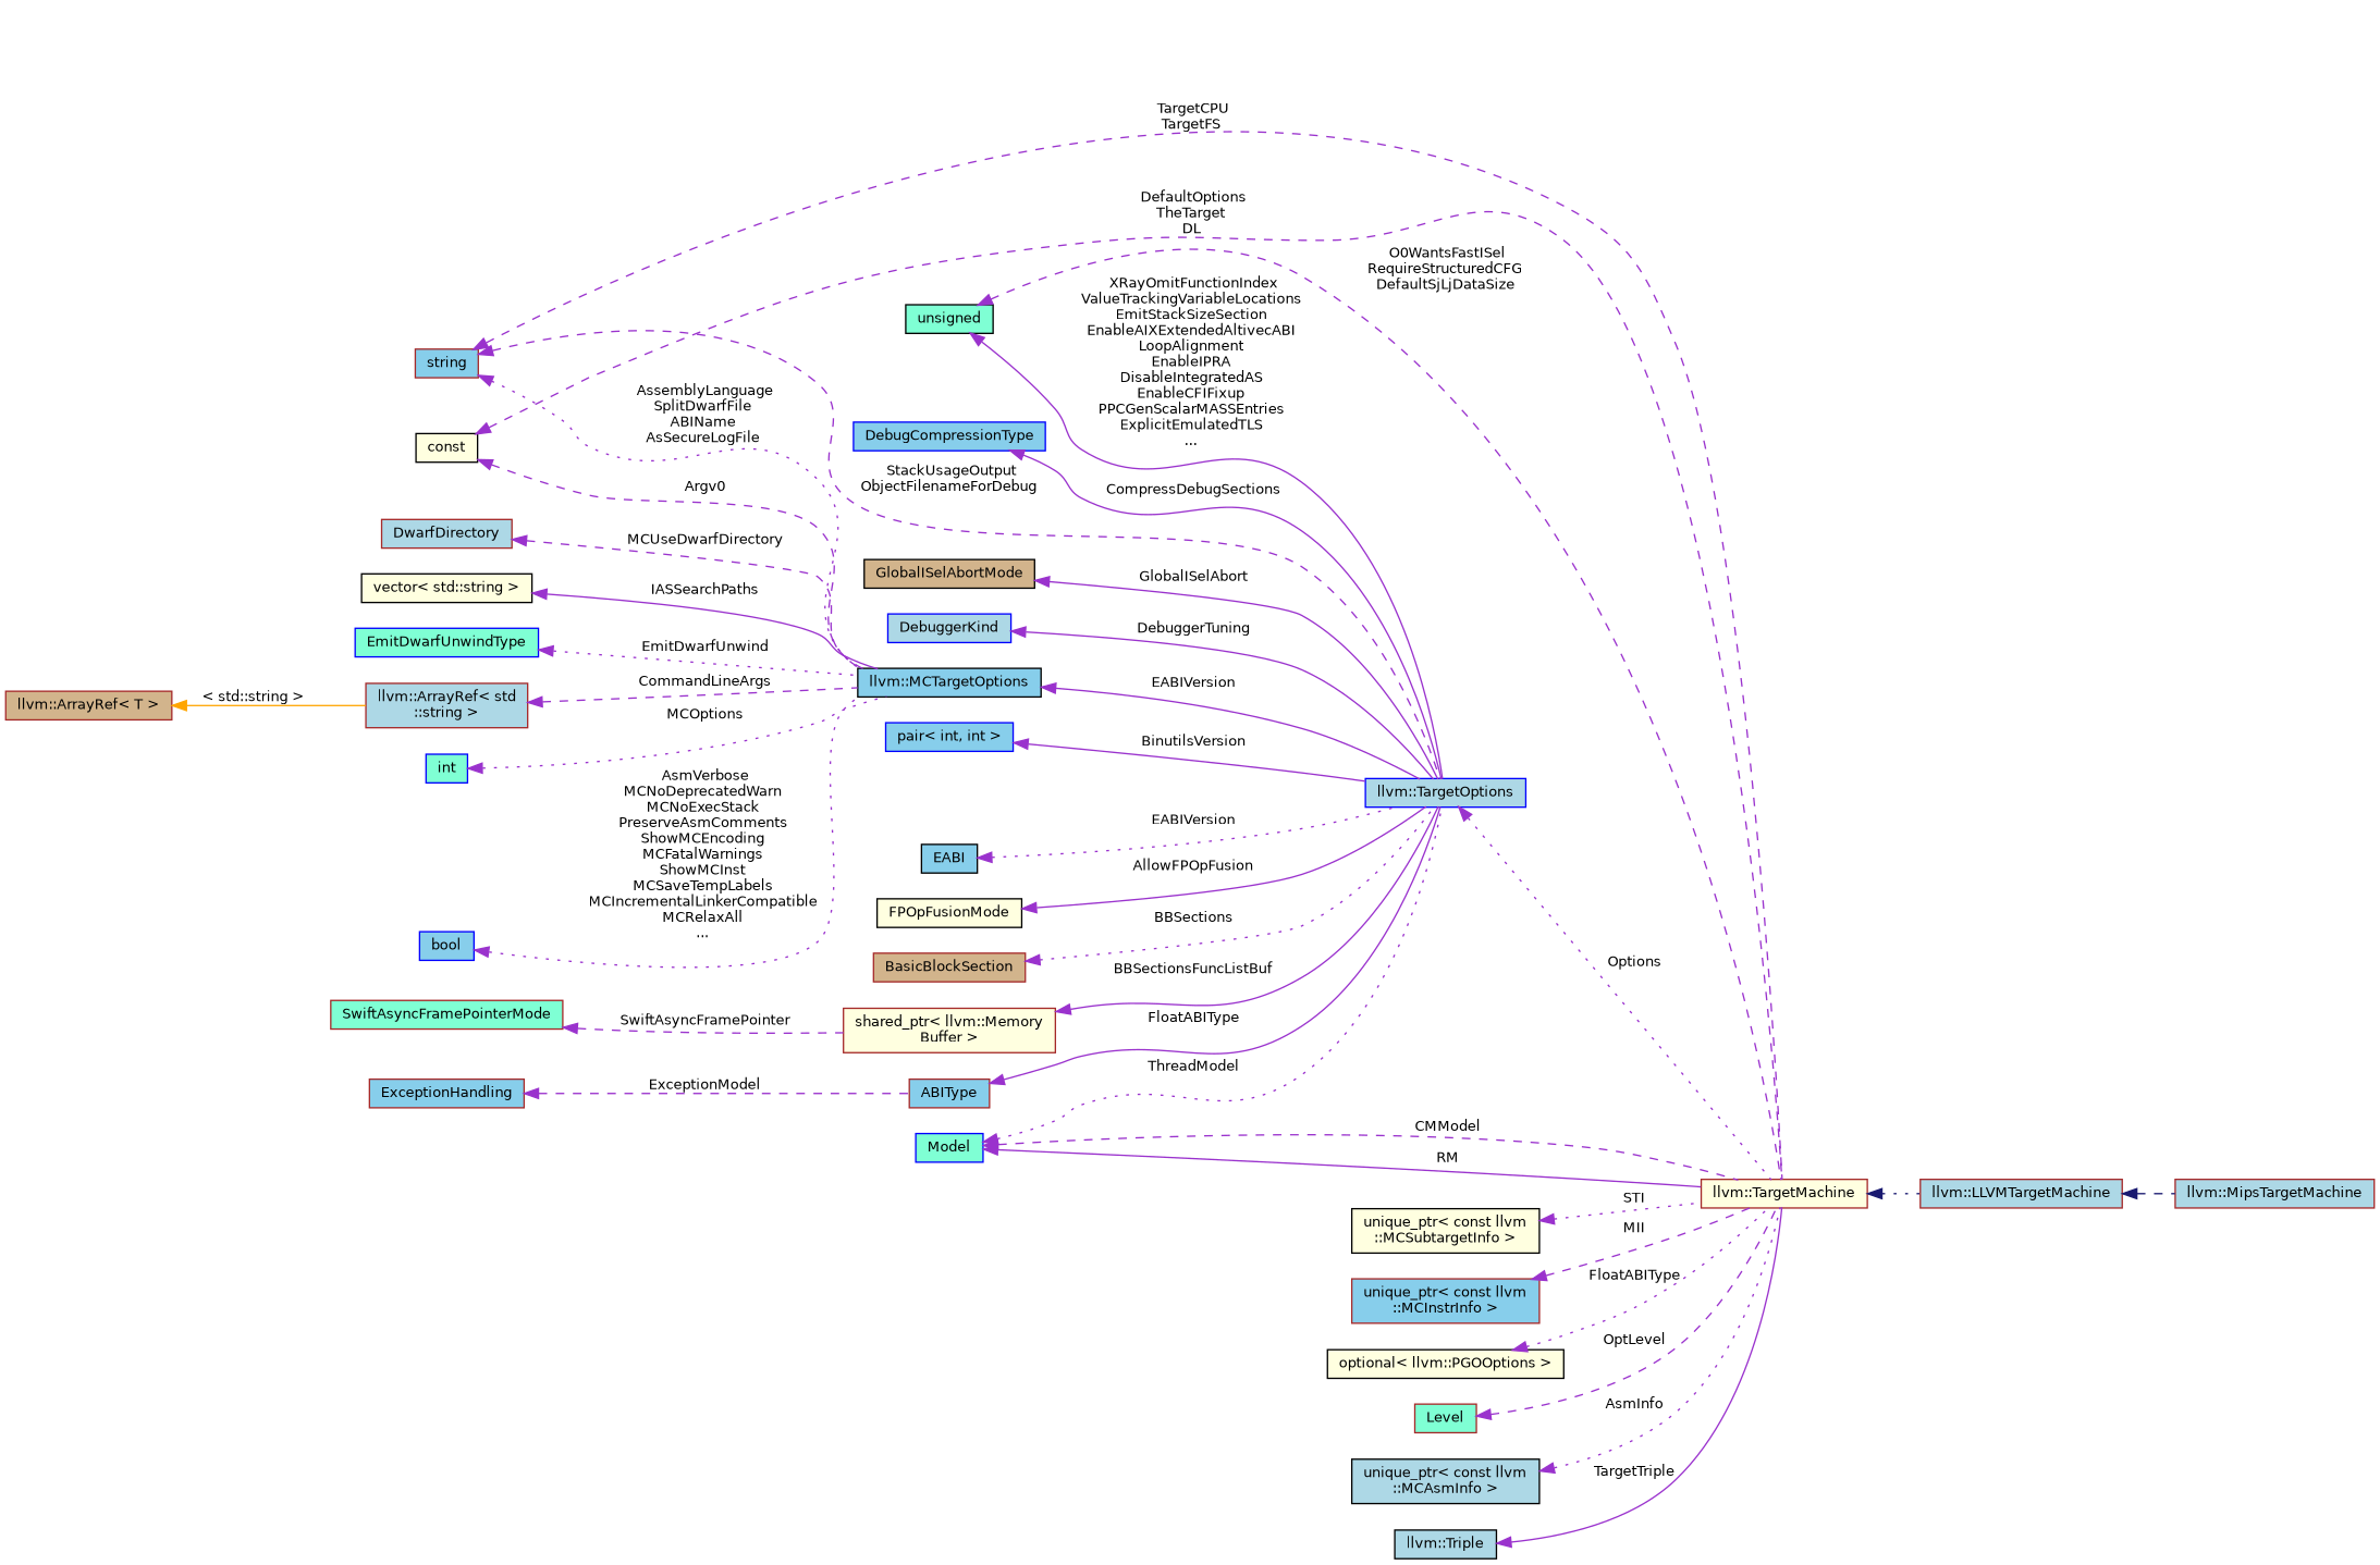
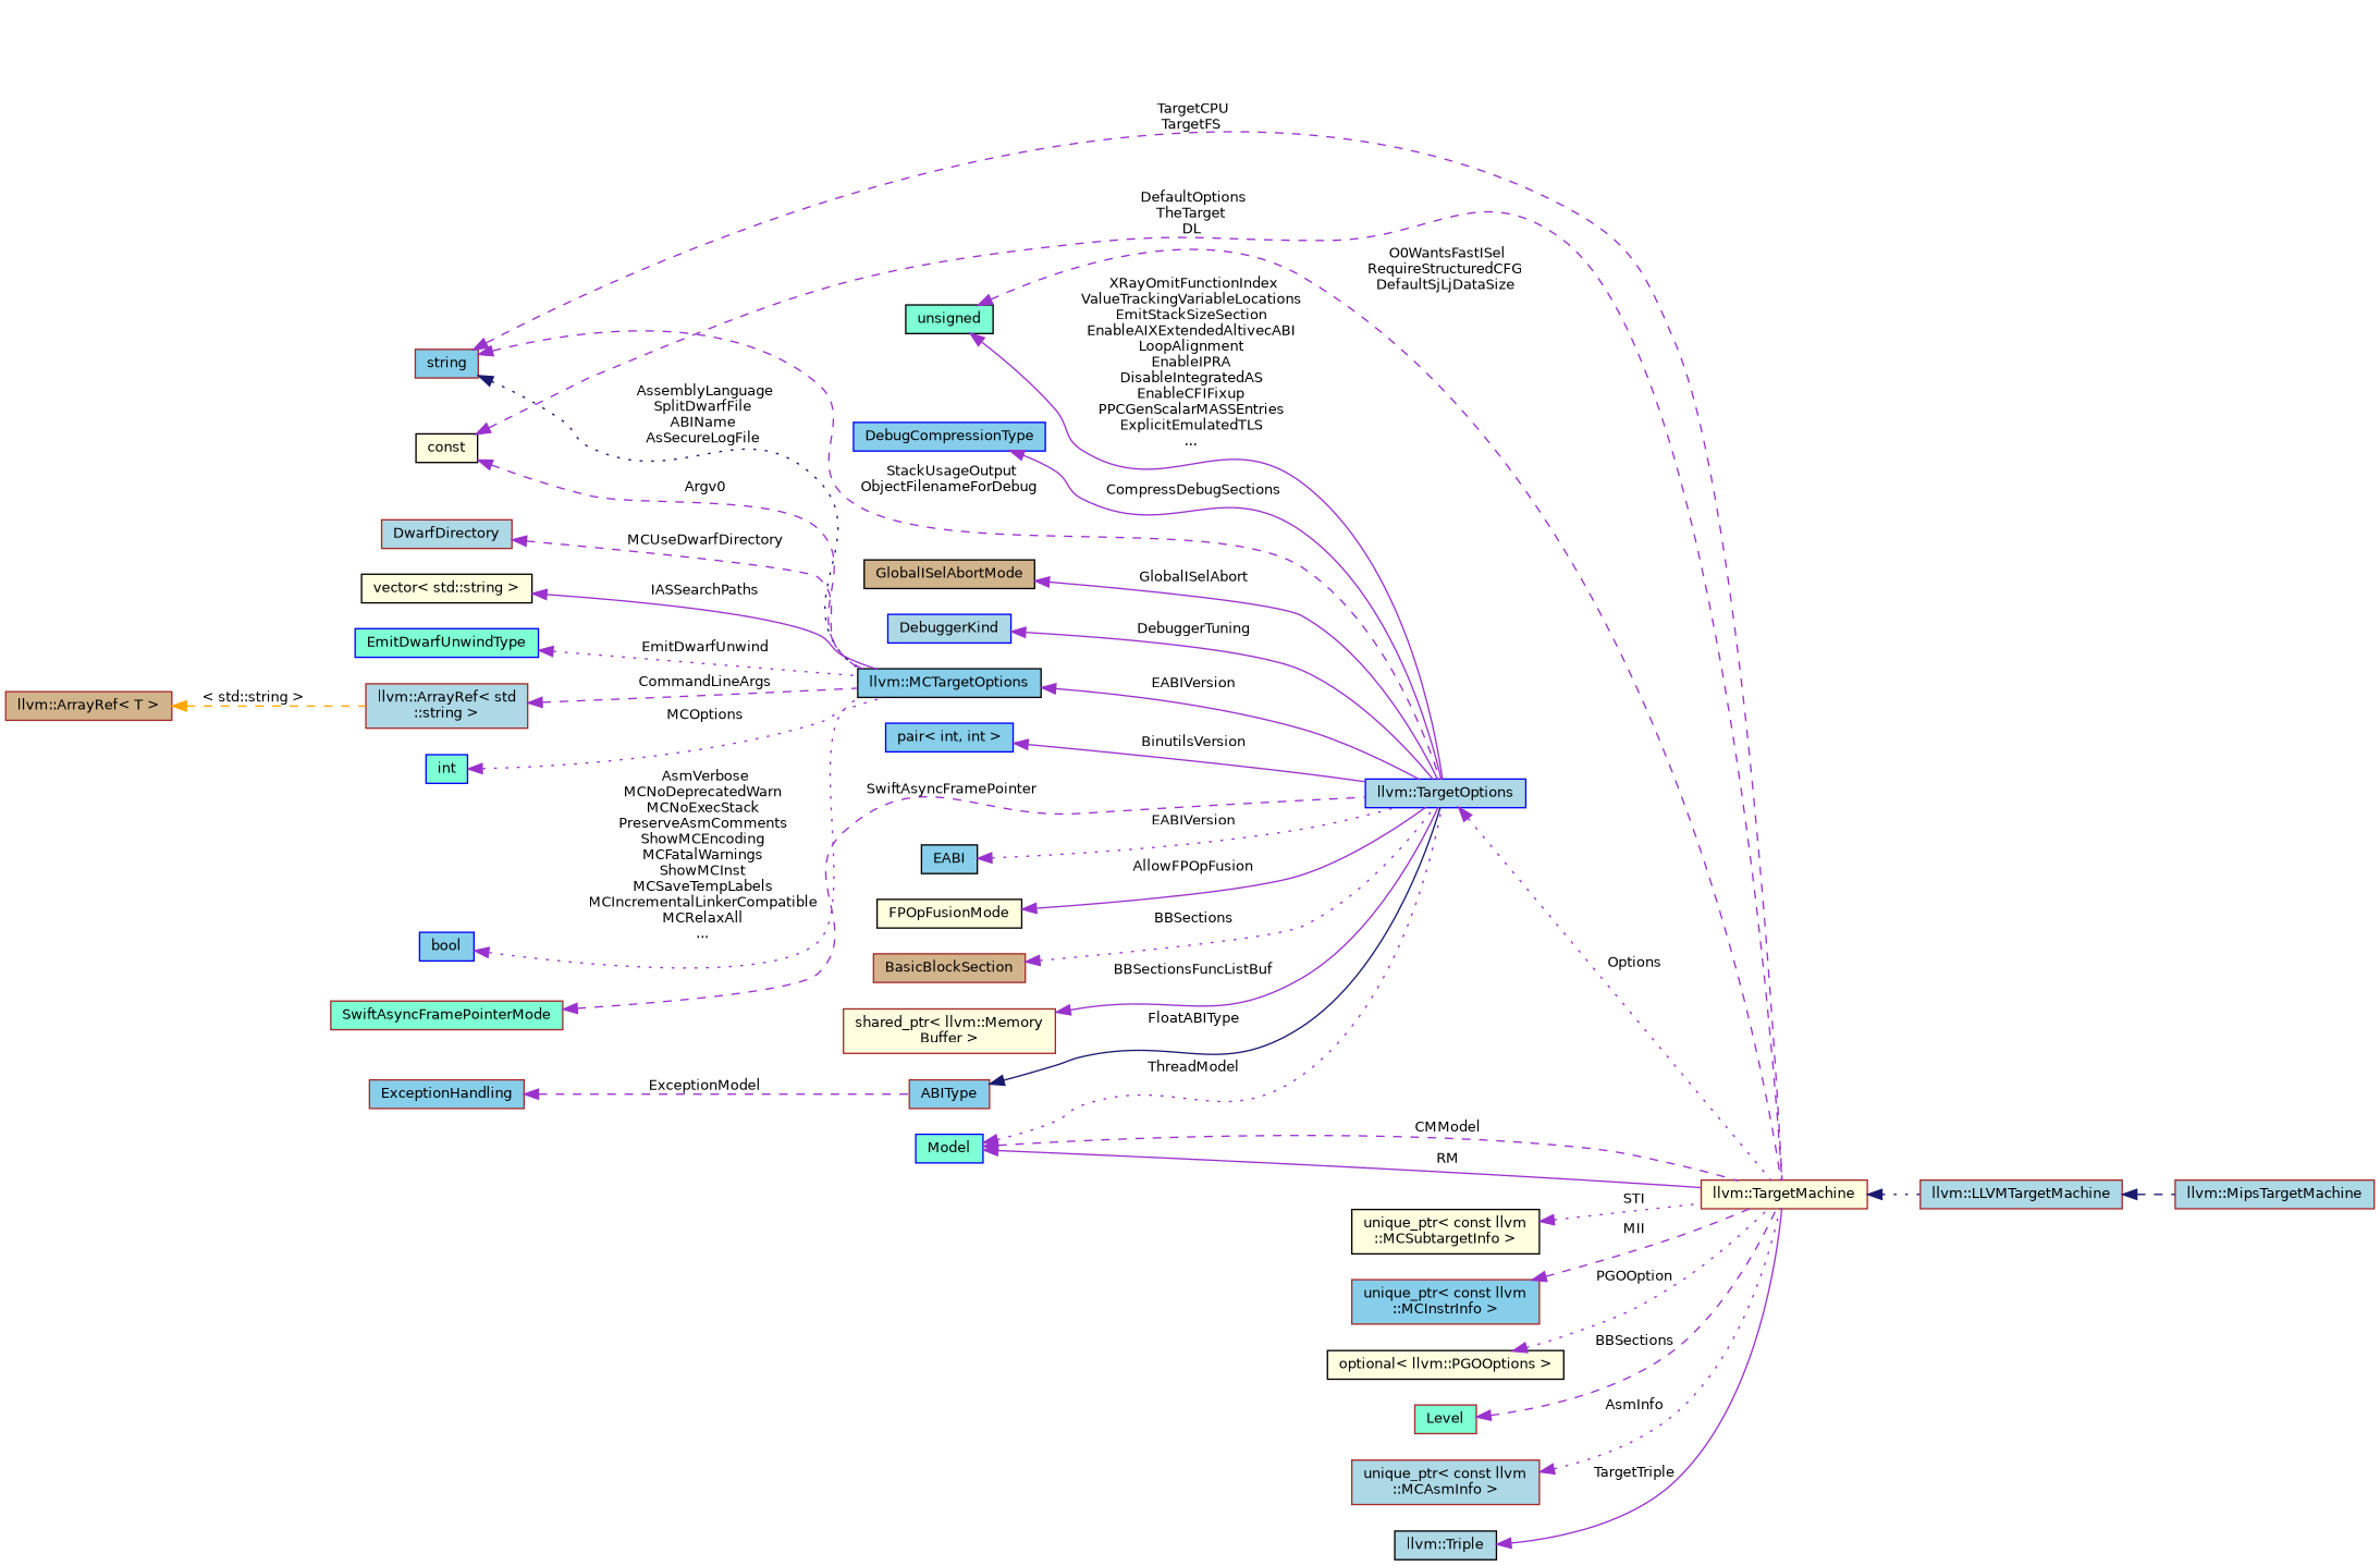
  digraph {
    rankdir=LR
    node [color=brown fillcolor=skyblue fontname=Helvetica fontsize=10 shape=record style=filled]
    edge [color=darkorchid3 dir=back fontname=Helvetica fontsize=10 labelfontname=Helvetica labelfontsize=10 style=dashed]
    n1 [fillcolor=lightblue fontcolor=black height=0.2 label="llvm::MipsTargetMachine" width=0.4]
    n2 [fillcolor=lightblue height=0.2 label="llvm::LLVMTargetMachine" width=0.4]
    n3 [fillcolor=lightyellow height=0.2 label="llvm::TargetMachine" width=0.4]
    n4 [color=blue fillcolor=lightblue height=0.2 label="llvm::TargetOptions" width=0.4]
    n5 [fillcolor=aquamarine height=0.2 label=SwiftAsyncFramePointerMode width=0.4]
    n6 [color=blue height=0.2 label="pair\< int, int \>" width=0.4]
    n7 [height=0.2 label=ABIType width=0.4]
    n8 [color=black height=0.2 label=EABI width=0.4]
    n9 [color=blue fillcolor=aquamarine height=0.2 label=Model width=0.4]
    n10 [color=black fillcolor=lightyellow height=0.2 label=FPOpFusionMode width=0.4]
    n11 [fillcolor=tan height=0.2 label=BasicBlockSection width=0.4]
    n12 [color=blue height=0.2 label=DebugCompressionType width=0.4]
    n13 [color=black height=0.2 label="llvm::MCTargetOptions" width=0.4]
    n14 [fillcolor=lightblue height=0.2 label=DwarfDirectory width=0.4]
    n15 [color=black fillcolor=lightyellow height=0.2 label="vector\< std::string \>" width=0.4]
    n16 [color=blue fillcolor=aquamarine height=0.2 label=EmitDwarfUnwindType width=0.4]
    n17 [fillcolor=lightblue height=0.2 label="llvm::ArrayRef\< std\l::string \>" width=0.4]
    n18 [fillcolor=tan height=0.2 label="llvm::ArrayRef\< T \>" width=0.4]
    n19 [color=blue fillcolor=aquamarine height=0.2 label=int width=0.4]
    n20 [height=0.2 label=string width=0.4]
    n21 [color=blue height=0.2 label=bool width=0.4]
    n22 [color=black fillcolor=lightyellow height=0.2 label=const width=0.4]
    n23 [color=black fillcolor=tan height=0.2 label=GlobalISelAbortMode width=0.4]
    n24 [color=blue fillcolor=lightblue height=0.2 label=DebuggerKind width=0.4]
    n25 [fillcolor=lightyellow height=0.2 label="shared_ptr\< llvm::Memory\lBuffer \>" width=0.4]
    n26 [color=black fillcolor=aquamarine height=0.2 label=unsigned width=0.4]
    n27 [height=0.2 label=ExceptionHandling width=0.4]
    n28 [color=black fillcolor=lightyellow height=0.2 label="unique_ptr\< const llvm\l::MCSubtargetInfo \>" width=0.4]
    n29 [height=0.2 label="unique_ptr\< const llvm\l::MCInstrInfo \>" width=0.4]
    n30 [color=black fillcolor=lightyellow height=0.2 label="optional\< llvm::PGOOptions \>" width=0.4]
    n31 [fillcolor=aquamarine height=0.2 label=Level width=0.4]
-   n32 [color=black fillcolor=lightblue height=0.2 label="unique_ptr\< const llvm\l::MCAsmInfo \>" width=0.4]
+   n32 [fillcolor=lightblue height=0.2 label="unique_ptr\< const llvm\l::MCAsmInfo \>" width=0.4]
    n33 [color=black fillcolor=lightblue height=0.2 label="llvm::Triple" width=0.4]
    n2 -> n1 [color=midnightblue]
    n3 -> n2 [color=midnightblue style=dotted]
    n4 -> n3 [label=" Options" style=dotted]
-   n5 -> n25 [label=" SwiftAsyncFramePointer"]
+   n5 -> n4 [label=" SwiftAsyncFramePointer"]
    n6 -> n4 [label=" BinutilsVersion" style=solid]
-   n7 -> n4 [label=" FloatABIType" style=solid]
+   n7 -> n4 [color=midnightblue label=" FloatABIType" style=solid]
    n8 -> n4 [label=" EABIVersion" style=dotted]
    n9 -> n3 [label=" RM" style=solid]
    n9 -> n3 [label=" CMModel"]
    n9 -> n4 [label=" ThreadModel" style=dotted]
    n10 -> n4 [label=" AllowFPOpFusion" style=solid]
    n11 -> n4 [label=" BBSections" style=dotted]
    n12 -> n4 [label=" CompressDebugSections" style=solid]
    n13 -> n4 [label=" EABIVersion" style=solid]
    n14 -> n13 [label=" MCUseDwarfDirectory"]
    n15 -> n13 [label=" IASSearchPaths" style=solid]
    n16 -> n13 [label=" EmitDwarfUnwind" style=dotted]
    n17 -> n13 [label=" CommandLineArgs"]
-   n18 -> n17 [color=orange label=" \< std::string \>" style=solid]
+   n18 -> n17 [color=orange label=" \< std::string \>"]
    n19 -> n13 [label=" MCOptions" style=dotted]
    n20 -> n3 [label=" TargetCPU\nTargetFS"]
    n20 -> n4 [label=" StackUsageOutput\nObjectFilenameForDebug"]
-   n20 -> n13 [label=" AssemblyLanguage\nSplitDwarfFile\nABIName\nAsSecureLogFile" style=dotted]
+   n20 -> n13 [color=midnightblue label=" AssemblyLanguage\nSplitDwarfFile\nABIName\nAsSecureLogFile" style=dotted]
    n21 -> n13 [label=" AsmVerbose\nMCNoDeprecatedWarn\nMCNoExecStack\nPreserveAsmComments\nShowMCEncoding\nMCFatalWarnings\nShowMCInst\nMCSaveTempLabels\nMCIncrementalLinkerCompatible\nMCRelaxAll\n..." style=dotted]
    n22 -> n3 [label=" DefaultOptions\nTheTarget\nDL"]
    n22 -> n13 [label=" Argv0"]
    n23 -> n4 [label=" GlobalISelAbort" style=solid]
    n24 -> n4 [label=" DebuggerTuning" style=solid]
    n25 -> n4 [label=" BBSectionsFuncListBuf" style=solid]
    n26 -> n3 [label=" O0WantsFastISel\nRequireStructuredCFG\nDefaultSjLjDataSize"]
    n26 -> n4 [label=" XRayOmitFunctionIndex\nValueTrackingVariableLocations\nEmitStackSizeSection\nEnableAIXExtendedAltivecABI\nLoopAlignment\nEnableIPRA\nDisableIntegratedAS\nEnableCFIFixup\nPPCGenScalarMASSEntries\nExplicitEmulatedTLS\n..." style=solid]
    n27 -> n7 [label=" ExceptionModel"]
    n28 -> n3 [label=" STI" style=dotted]
    n29 -> n3 [label=" MII"]
-   n30 -> n3 [label=" FloatABIType" style=dotted]
-   n31 -> n3 [label=" OptLevel"]
+   n30 -> n3 [label=" PGOOption" style=dotted]
+   n31 -> n3 [label=" BBSections"]
    n32 -> n3 [label=" AsmInfo" style=dotted]
    n33 -> n3 [label=" TargetTriple" style=solid]
  }
